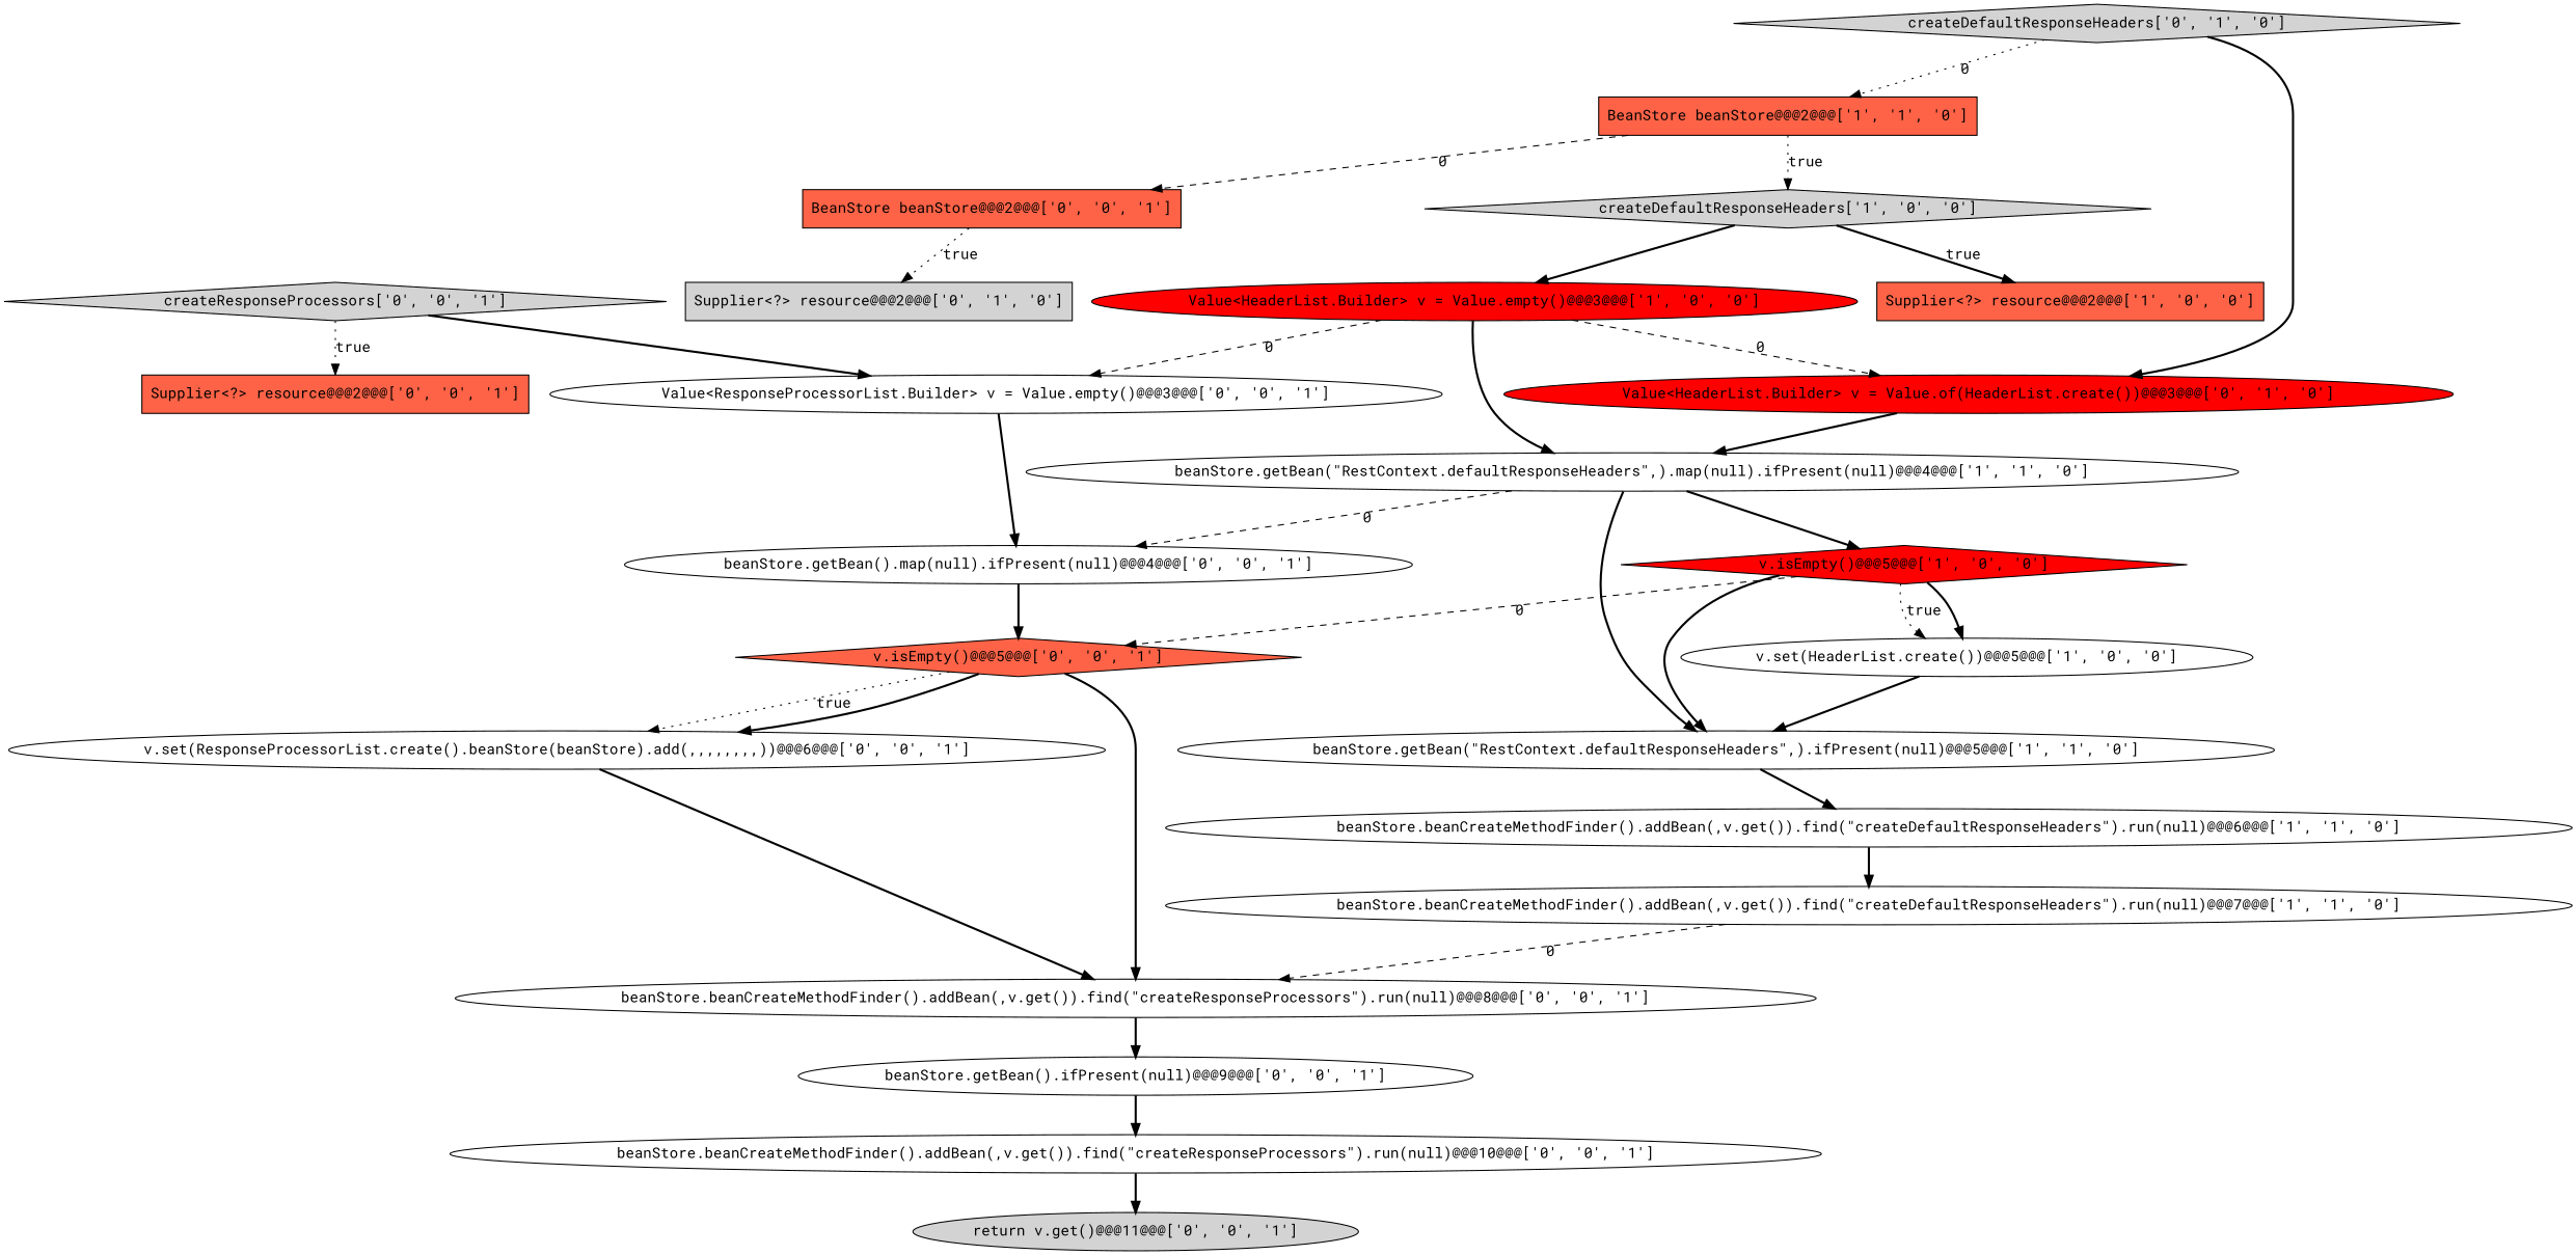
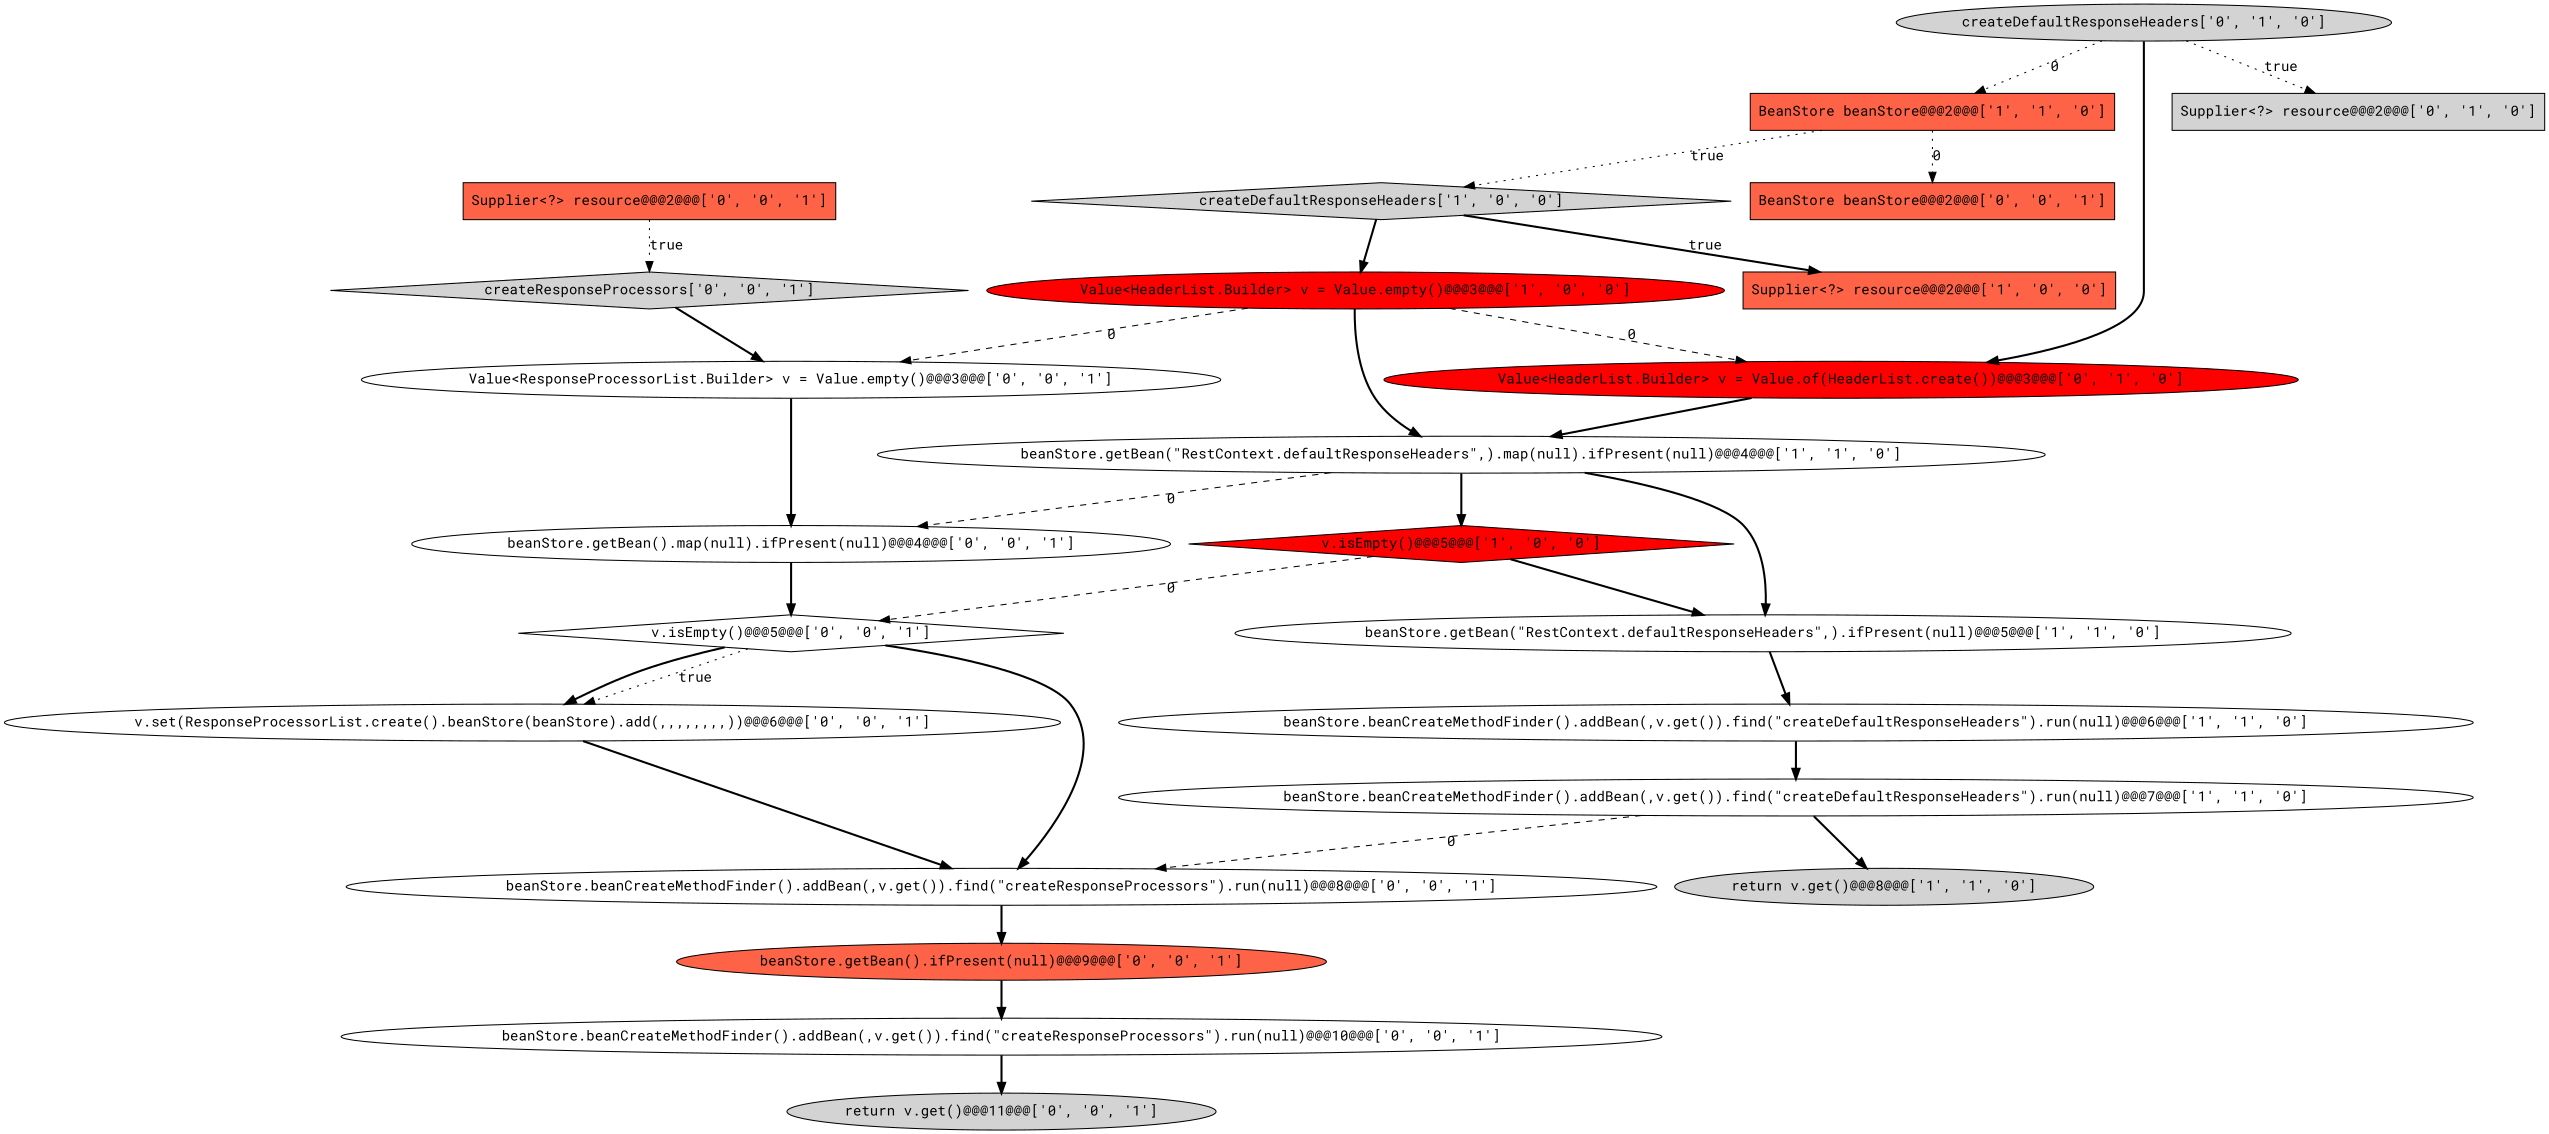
  digraph {
    fontname="Roboto Mono"
    node [fillcolor=white fontname="Roboto Mono" shape=ellipse style=filled]
    edge [fontname="Roboto Mono" style=bold]
+   n1 [fillcolor=lightgray label="return v.get()@@@8@@@['1', '1', '0']"]
    n2 [fillcolor=lightgray label="return v.get()@@@11@@@['0', '0', '1']"]
-   n3 [fillcolor=lightgray label="createDefaultResponseHeaders['0', '1', '0']" shape=diamond]
+   n3 [fillcolor=lightgray label="createDefaultResponseHeaders['0', '1', '0']"]
    n4 [fillcolor=red label="Value<HeaderList.Builder> v = Value.of(HeaderList.create())@@@3@@@['0', '1', '0']"]
    n5 [fillcolor=tomato label="BeanStore beanStore@@@2@@@['1', '1', '0']" shape=box]
    n6 [fillcolor=lightgray label="Supplier<?> resource@@@2@@@['0', '1', '0']" shape=box]
    n7 [label="beanStore.getBean(\"RestContext.defaultResponseHeaders\",).map(null).ifPresent(null)@@@4@@@['1', '1', '0']"]
    n8 [fillcolor=tomato label="BeanStore beanStore@@@2@@@['0', '0', '1']" shape=box]
    n9 [fillcolor=lightgray label="createDefaultResponseHeaders['1', '0', '0']" shape=diamond]
    n10 [label="v.set(ResponseProcessorList.create().beanStore(beanStore).add(,,,,,,,,))@@@6@@@['0', '0', '1']"]
    n11 [label="beanStore.beanCreateMethodFinder().addBean(,v.get()).find(\"createResponseProcessors\").run(null)@@@8@@@['0', '0', '1']"]
-   n12 [label="beanStore.getBean().ifPresent(null)@@@9@@@['0', '0', '1']"]
+   n12 [fillcolor=tomato label="beanStore.getBean().ifPresent(null)@@@9@@@['0', '0', '1']"]
    n13 [label="beanStore.beanCreateMethodFinder().addBean(,v.get()).find(\"createDefaultResponseHeaders\").run(null)@@@7@@@['1', '1', '0']"]
-   n14 [label="v.set(HeaderList.create())@@@5@@@['1', '0', '0']"]
    n15 [label="beanStore.getBean(\"RestContext.defaultResponseHeaders\",).ifPresent(null)@@@5@@@['1', '1', '0']"]
    n16 [label="beanStore.beanCreateMethodFinder().addBean(,v.get()).find(\"createDefaultResponseHeaders\").run(null)@@@6@@@['1', '1', '0']"]
    n17 [label="beanStore.beanCreateMethodFinder().addBean(,v.get()).find(\"createResponseProcessors\").run(null)@@@10@@@['0', '0', '1']"]
-   n18 [fillcolor=tomato label="v.isEmpty()@@@5@@@['0', '0', '1']" shape=diamond]
+   n18 [label="v.isEmpty()@@@5@@@['0', '0', '1']" shape=diamond]
    n19 [label="beanStore.getBean().map(null).ifPresent(null)@@@4@@@['0', '0', '1']"]
    n20 [fillcolor=red label="v.isEmpty()@@@5@@@['1', '0', '0']" shape=diamond]
    n21 [fillcolor=red label="Value<HeaderList.Builder> v = Value.empty()@@@3@@@['1', '0', '0']"]
    n22 [label="Value<ResponseProcessorList.Builder> v = Value.empty()@@@3@@@['0', '0', '1']"]
    n23 [fillcolor=tomato label="Supplier<?> resource@@@2@@@['1', '0', '0']" shape=box]
    n24 [fillcolor=lightgray label="createResponseProcessors['0', '0', '1']" shape=diamond]
    n25 [fillcolor=tomato label="Supplier<?> resource@@@2@@@['0', '0', '1']" shape=box]
    n3 -> n4
    n3 -> n5 [label=0 style=dotted]
-   n8 -> n6 [label=true style=dotted]
+   n3 -> n6 [label=true style=dotted]
    n4 -> n7
-   n5 -> n8 [label=0 style=dashed]
+   n5 -> n8 [label=0 style=dotted]
    n5 -> n9 [label=true style=dotted]
    n7 -> n15
    n7 -> n19 [label=0 style=dashed]
    n7 -> n20
    n9 -> n21
    n9 -> n23 [label=true]
    n10 -> n11
    n11 -> n12
    n12 -> n17
+   n13 -> n1
    n13 -> n11 [label=0 style=dashed]
-   n14 -> n15
    n15 -> n16
    n16 -> n13
    n17 -> n2
    n18 -> n10 [label=true style=dotted]
    n18 -> n10
    n18 -> n11
    n19 -> n18
-   n20 -> n14
-   n20 -> n14 [label=true style=dotted]
    n20 -> n15
    n20 -> n18 [label=0 style=dashed]
    n21 -> n4 [label=0 style=dashed]
    n21 -> n7
    n21 -> n22 [label=0 style=dashed]
    n22 -> n19
    n24 -> n22
-   n24 -> n25 [label=true style=dotted]
+   n25 -> n24 [label=true style=dotted]
  }
